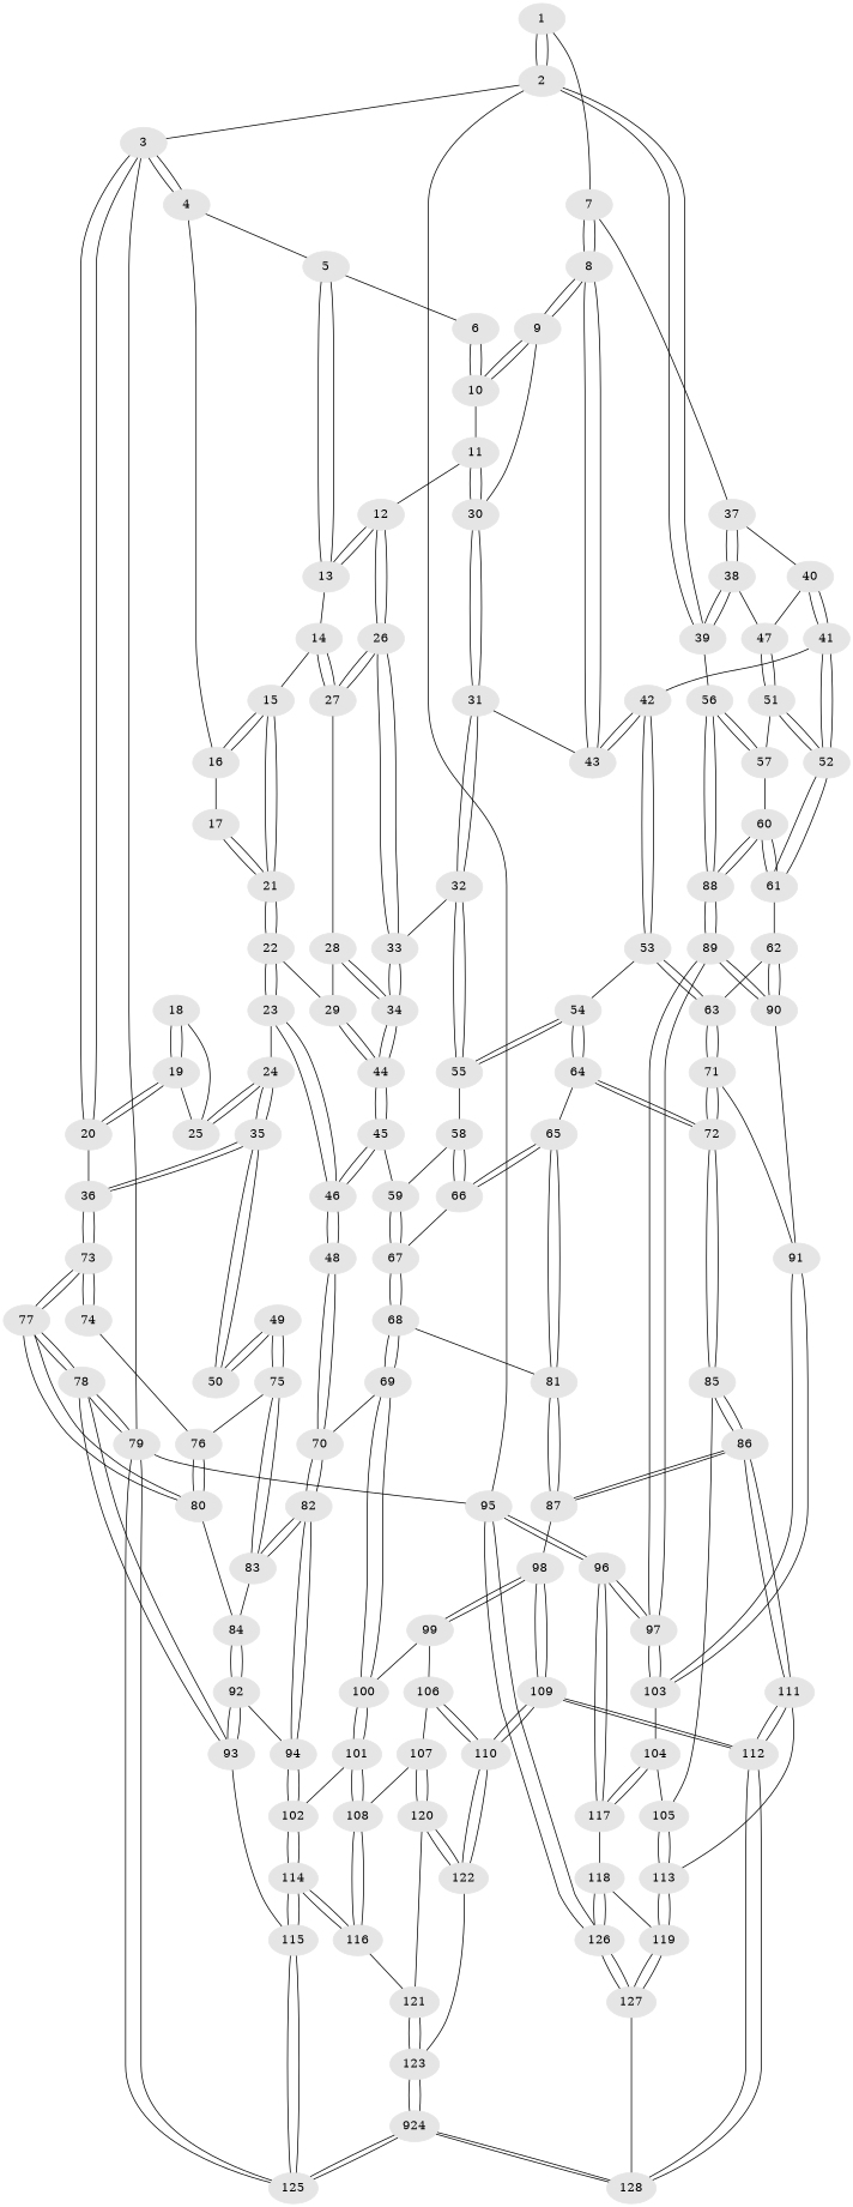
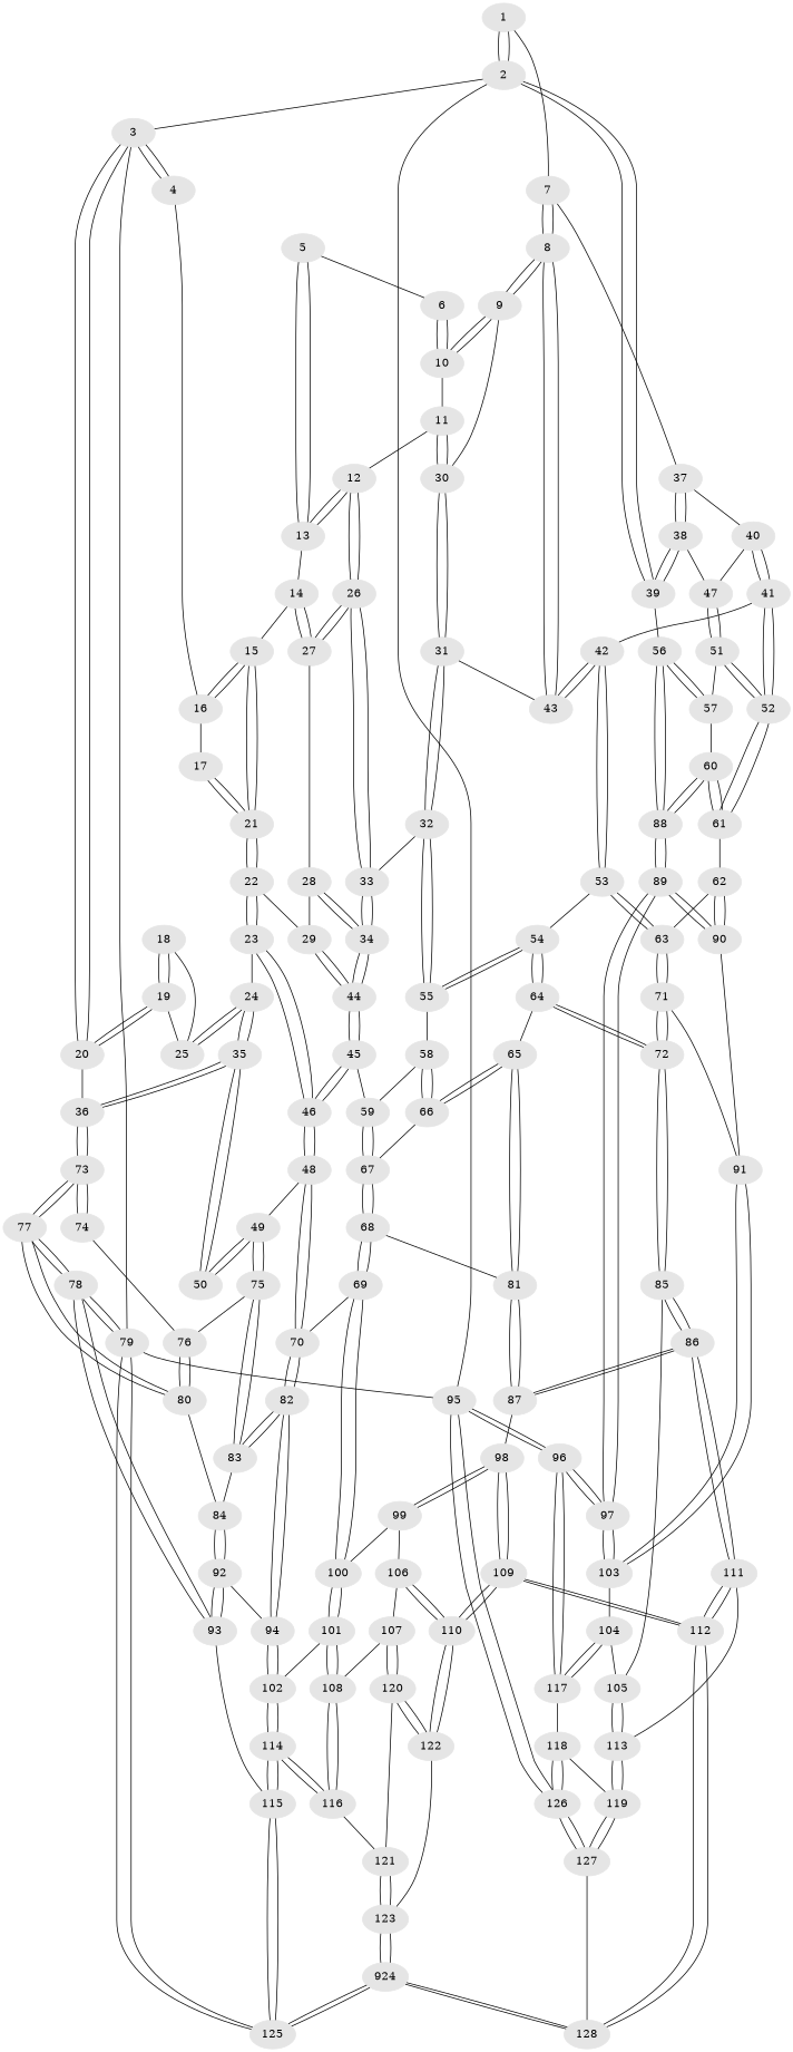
  graph {
    node [color=gray90 style=filled]
    1
    2
    7
    3
    39
    95
    8
    37
    4
    20
    79
    56
    96
    126
    5
    16
    36
    125
    6
    13
    17
    10
    14
    11
    9
    43
    38
    40
    30
    31
    12
    26
    27
    33
    15
    21
    28
    22
    18
    19
    25
    73
    23
    29
    24
    46
    44
    35
    48
    50
    34
    45
    32
    55
    58
    74
    77
    47
    41
    51
    57
    88
    42
    52
    53
    61
    54
    63
    59
    67
    49
    70
    75
    82
    76
    83
    60
    62
    64
    71
    65
    72
    66
    89
    68
    90
    91
    81
    85
    87
    69
    100
    101
    94
    103
    86
    105
    80
    78
    84
    93
    115
    92
    98
    102
    111
    113
    112
    99
    109
    97
    104
    114
    117
    127
    118
    106
    110
    107
    108
    116
    119
    120
    122
    121
    128
    123
    n128 [label=924]
    1 -- 2
    1 -- 2
    1 -- 7
    2 -- 3
    2 -- 39
    2 -- 39
    2 -- 95
    7 -- 8
    7 -- 8
    7 -- 37
    3 -- 4
    3 -- 4
    3 -- 20
    3 -- 20
    3 -- 79
    39 -- 56
    95 -- 96
    95 -- 96
    95 -- 126
    95 -- 126
    8 -- 9
    8 -- 9
    8 -- 43
    8 -- 43
    37 -- 38
    37 -- 38
    37 -- 40
-   4 -- 5
    4 -- 16
    20 -- 36
    79 -- 95
    79 -- 125
    79 -- 125
    56 -- 57
    56 -- 57
    56 -- 88
    56 -- 88
    96 -- 97
    96 -- 97
    96 -- 117
    96 -- 117
    126 -- 127
    126 -- 127
    5 -- 6
    5 -- 13
    5 -- 13
    16 -- 17
    36 -- 73
    36 -- 73
    6 -- 10
    6 -- 10
    13 -- 14
    17 -- 21
    17 -- 21
    10 -- 11
    14 -- 27
    14 -- 27
    14 -- 15
    11 -- 30
    11 -- 30
    11 -- 12
    9 -- 10
    9 -- 10
    9 -- 30
    38 -- 39
    38 -- 39
    38 -- 47
    40 -- 47
    40 -- 41
    40 -- 41
    30 -- 31
    30 -- 31
    31 -- 43
    31 -- 32
    31 -- 32
    12 -- 13
    12 -- 13
    12 -- 26
    12 -- 26
    26 -- 27
    26 -- 27
    26 -- 33
    26 -- 33
    27 -- 28
    33 -- 34
    33 -- 34
    15 -- 16
    15 -- 16
    15 -- 21
    15 -- 21
    21 -- 22
    21 -- 22
    28 -- 29
    28 -- 34
    28 -- 34
    22 -- 23
    22 -- 23
    22 -- 29
    18 -- 19
    18 -- 19
    18 -- 25
    19 -- 20
    19 -- 20
    19 -- 25
    73 -- 74
    73 -- 74
    73 -- 77
    73 -- 77
    23 -- 24
    23 -- 46
    23 -- 46
    29 -- 44
    29 -- 44
    24 -- 25
    24 -- 25
    24 -- 35
    24 -- 35
    46 -- 48
    46 -- 48
    44 -- 45
    44 -- 45
    35 -- 36
    35 -- 36
    35 -- 50
    35 -- 50
+   48 -- 49
    48 -- 70
    48 -- 70
    34 -- 44
    34 -- 44
    45 -- 46
    45 -- 46
    45 -- 59
    32 -- 33
    32 -- 55
    32 -- 55
    55 -- 58
    58 -- 59
    58 -- 66
    58 -- 66
    74 -- 76
    77 -- 80
    77 -- 80
    77 -- 78
    77 -- 78
    47 -- 51
    47 -- 51
    41 -- 42
    41 -- 52
    41 -- 52
    51 -- 57
    51 -- 52
    51 -- 52
    57 -- 60
    88 -- 89
    88 -- 89
    42 -- 43
    42 -- 43
    42 -- 53
    42 -- 53
    52 -- 61
    52 -- 61
    53 -- 54
    53 -- 63
    53 -- 63
    61 -- 62
    54 -- 55
    54 -- 55
    54 -- 64
    54 -- 64
    63 -- 71
    63 -- 71
    59 -- 67
    59 -- 67
    67 -- 68
    67 -- 68
    49 -- 50
    49 -- 50
    49 -- 75
    49 -- 75
    70 -- 82
    70 -- 82
    75 -- 76
    75 -- 83
    75 -- 83
    82 -- 83
    82 -- 83
    82 -- 94
    82 -- 94
    76 -- 80
    76 -- 80
    83 -- 84
    60 -- 88
    60 -- 88
    60 -- 61
    60 -- 61
    62 -- 63
    62 -- 90
    62 -- 90
    64 -- 65
    64 -- 72
    64 -- 72
    71 -- 72
    71 -- 72
    71 -- 91
    65 -- 66
    65 -- 66
    65 -- 81
    65 -- 81
    72 -- 85
    72 -- 85
    66 -- 67
    89 -- 90
    89 -- 90
    89 -- 97
    89 -- 97
    68 -- 81
    68 -- 69
    68 -- 69
    90 -- 91
    91 -- 103
    91 -- 103
    81 -- 87
    81 -- 87
    85 -- 86
    85 -- 86
    85 -- 105
    87 -- 98
    69 -- 70
    69 -- 100
    69 -- 100
    100 -- 101
    100 -- 101
    101 -- 102
    101 -- 108
    101 -- 108
    94 -- 102
    94 -- 102
    103 -- 104
    86 -- 87
    86 -- 87
    86 -- 111
    86 -- 111
    105 -- 113
    105 -- 113
    80 -- 84
    78 -- 79
    78 -- 79
    78 -- 93
    78 -- 93
    84 -- 92
    84 -- 92
    93 -- 115
    115 -- 125
    115 -- 125
    92 -- 94
    92 -- 93
    92 -- 93
    98 -- 99
    98 -- 99
    98 -- 109
    98 -- 109
    102 -- 114
    102 -- 114
    111 -- 113
    111 -- 112
    111 -- 112
    113 -- 119
    113 -- 119
    112 -- 128
    112 -- 128
    99 -- 100
    99 -- 106
    109 -- 112
    109 -- 112
    109 -- 110
    109 -- 110
    97 -- 103
    97 -- 103
    104 -- 105
    104 -- 117
    104 -- 117
    114 -- 115
    114 -- 115
    114 -- 116
    114 -- 116
    117 -- 118
    127 -- 128
    118 -- 126
    118 -- 126
    118 -- 119
    106 -- 110
    106 -- 110
    106 -- 107
    110 -- 122
    110 -- 122
    107 -- 108
    107 -- 120
    107 -- 120
    108 -- 116
    108 -- 116
    116 -- 121
    119 -- 127
    119 -- 127
    120 -- 122
    120 -- 122
    120 -- 121
    122 -- 123
    121 -- 123
    121 -- 123
    123 -- n128
    123 -- n128
    n128 -- 125
    n128 -- 125
    n128 -- 128
    n128 -- 128
  }
